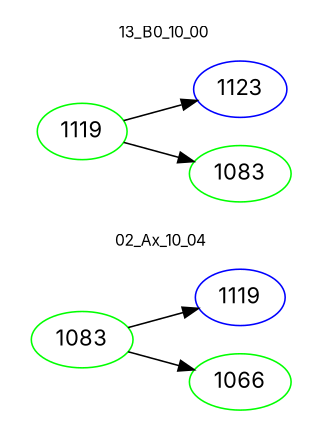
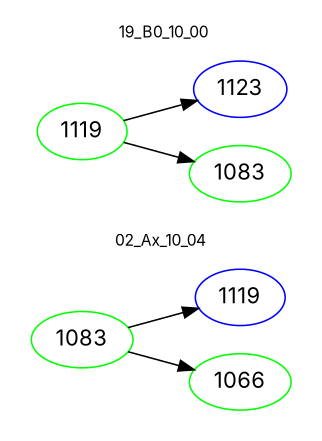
  digraph {
    rankdir=LR
    fontname=Inter
    node [color=green fontname=Inter]
    edge [color=black fontname=Inter]
    n1 [label=1083]
    n2 [label=1066]
    n3 [color=blue label=1119]
    n4 [label=1119]
    n5 [label=1083]
    n6 [color=blue label=1123]
    subgraph cluster_1 {
      color=white
      fontsize=10
      label="02_Ax_10_04"
      n1
      n2
      n3
    }
    subgraph cluster_2 {
      color=white
      fontsize=10
-     label="13_B0_10_00"
+     label="19_B0_10_00"
      n4
      n5
      n6
    }
    n1 -> n2
    n1 -> n3
    n4 -> n5
    n4 -> n6
  }
